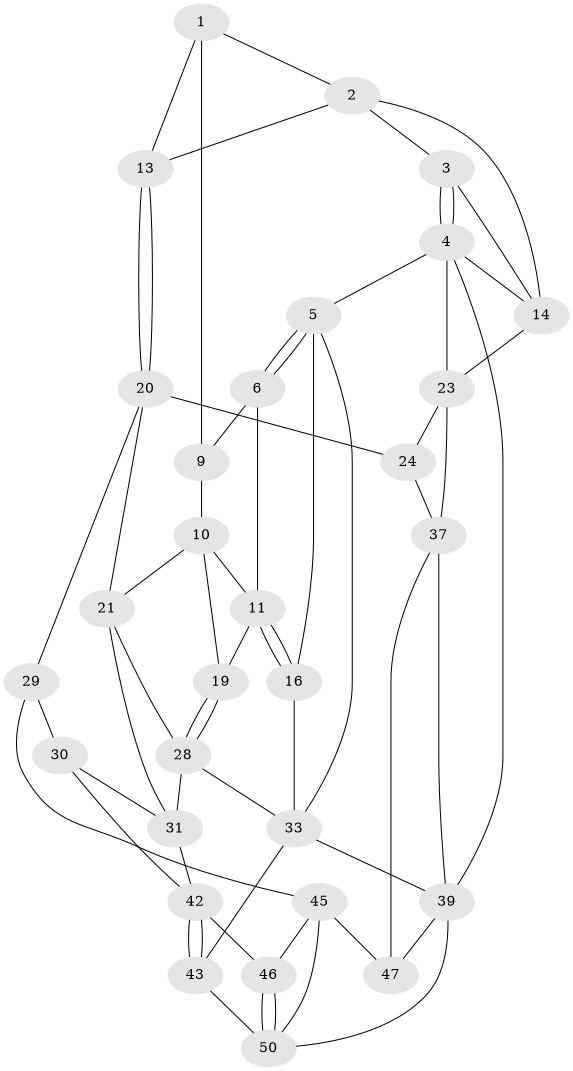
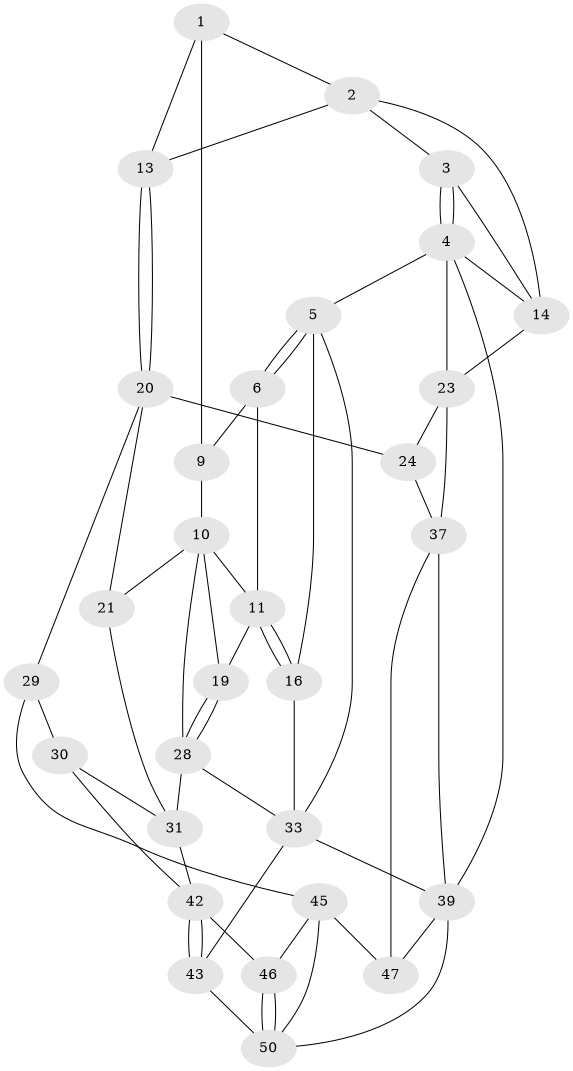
  graph {
    node [color=gray90 style=filled]
    1 [super="+8"]
    2 [super="+12"]
    9
    13
    3
    14 [super="+15"]
    10 [super="+18"]
    20 [super="+25"]
    4 [super="+22"]
    23 [super="+26"]
    5
    39 [super="+52"]
    6 [super="+7"]
    16 [super="+17"]
    33 [super="+41"]
    24 [super="+34"]
    37 [super="+40"]
    47 [super="+48"]
    50 [super="+51"]
    11
    43
    19
    21 [super="+27"]
    28 [super="+32"]
    31 [super="+38"]
    29 [super="+36"]
    30
    45 [super="+49"]
    42 [super="+44"]
    46
    1 -- 2
    1 -- 9
    1 -- 13
    2 -- 13
    2 -- 3
    2 -- 14
    9 -- 10
    13 -- 20
    13 -- 20
    3 -- 14
    3 -- 4
    3 -- 4
    14 -- 23
    10 -- 11
    10 -- 19
    10 -- 21
    20 -- 24
    20 -- 21
    20 -- 29
    4 -- 14
    4 -- 23
    4 -- 5
    4 -- 39
    23 -- 24
    23 -- 37
    5 -- 6
    5 -- 6
    5 -- 16
    5 -- 33
    39 -- 47
    39 -- 50
    6 -- 9
    6 -- 11
    16 -- 33
    33 -- 39
    33 -- 43
    24 -- 37
    37 -- 39
    37 -- 47
    11 -- 16
    11 -- 16
    11 -- 19
    43 -- 50
    19 -- 28
    19 -- 28
-   21 -- 28
+   10 -- 28
    21 -- 31
    28 -- 33
    28 -- 31
    31 -- 42
    29 -- 30
    29 -- 45
    30 -- 31
    30 -- 42
    45 -- 47
    45 -- 50
    45 -- 46
    42 -- 43
    42 -- 43
    42 -- 46
    46 -- 50
    46 -- 50
  }
